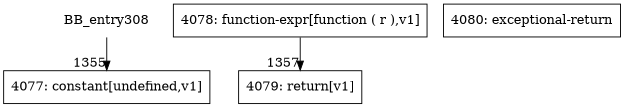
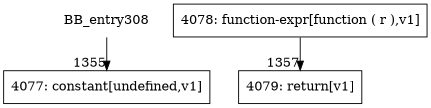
  digraph {
    rankdir=TD
    node [shape=record]
    edge [headport=n tailport=s]
    n1 [label=BB_entry308 shape=none]
    n2 [label="{4077: constant[undefined,v1]}"]
    n3 [label="{4078: function-expr[function ( r ),v1]}"]
    n4 [label="{4079: return[v1]}"]
-   n5 [label="{4080: exceptional-return}"]
    n1 -> n2 [headlabel="    1355"]
    n3 -> n4 [headlabel="      1357"]
  }
